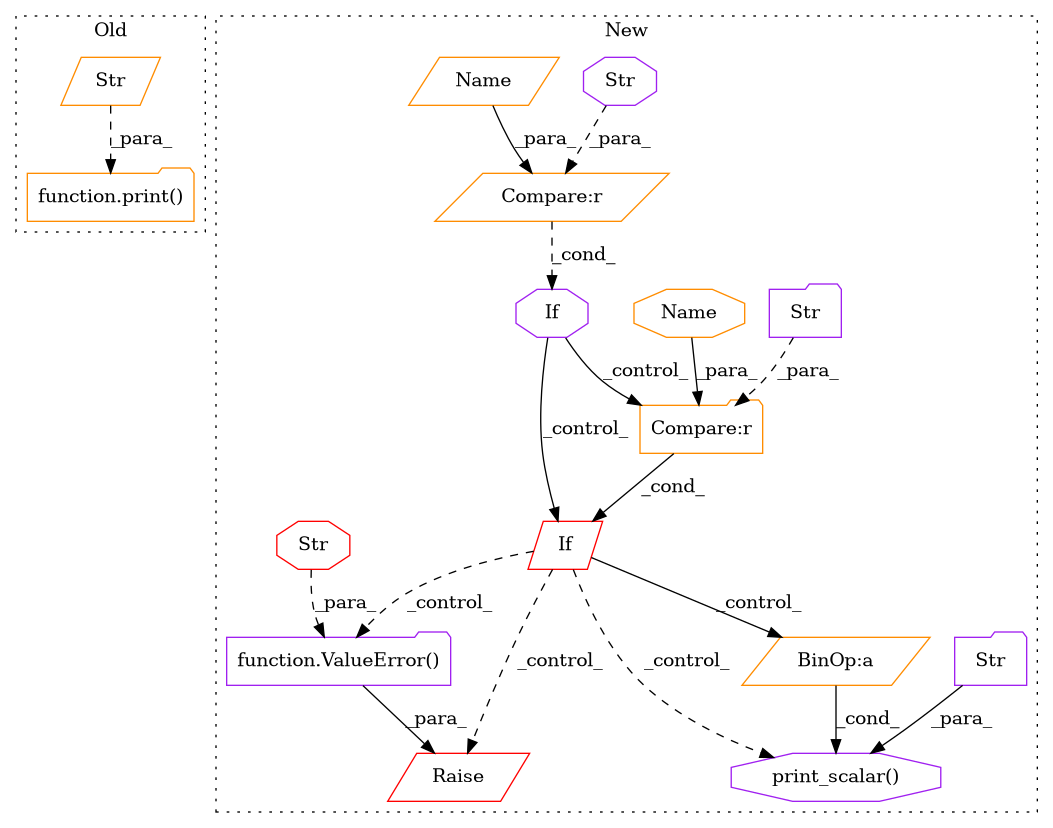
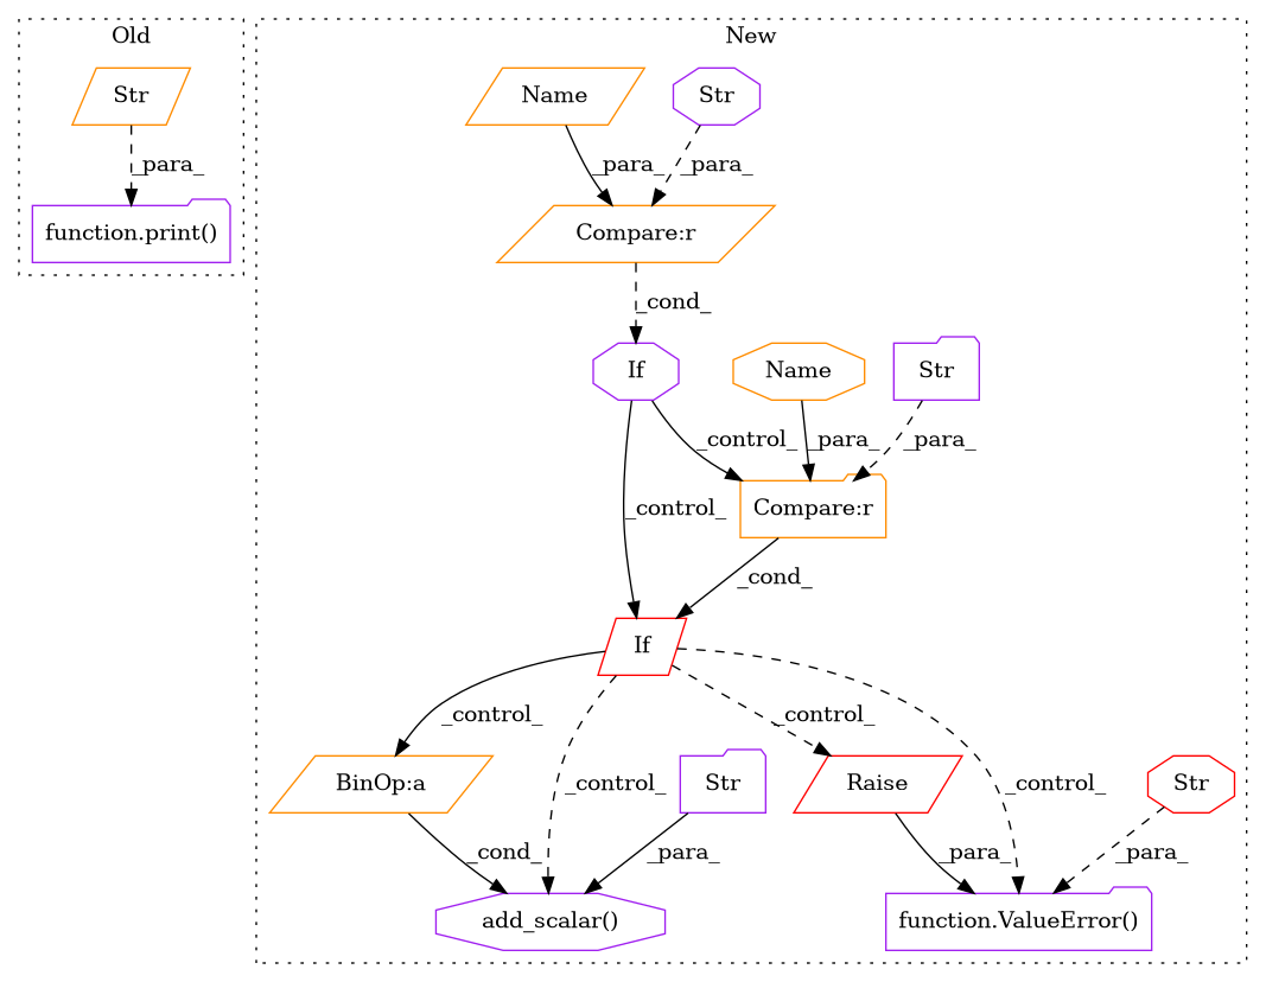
  digraph {
    fontname="DejaVu Serif"
    node [a=66 color=purple fontname="DejaVu Serif" l=3 s=11162 shape=parallelogram]
    edge [fontname="DejaVu Serif" style=solid]
-   n1 [a=75 color=darkorange l="6,1" label="function.print()" s="8890,8927" shape=folder]
+   n1 [a=75 l="6,1" label="function.print()" s="8890,8927" shape=folder]
    n2 [color=darkorange l=31 label=Str s=8896]
-   n3 [a=75 l="18,1" label="print_scalar()" s="11186,11238" shape=octagon]
+   n3 [a=75 l="18,1" label="add_scalar()" s="11186,11238" shape=octagon]
    n4 [l=11 label=Str s=11204 shape=folder]
    n5 [a=96 color=red l=0 label=If]
    n6 [a=40 color=darkorange l=14 label="Compare:r" shape=folder]
    n7 [a=40 color=darkorange l=15 label="Compare:r" s=11073]
    n8 [a=96 label=If s=11070 shape=octagon]
    n9 [a=82 color=darkorange label="BinOp:a" s=11234]
    n10 [l=7 label=Str s=11081 shape=octagon]
    n11 [l=6 label=Str s=11170 shape=folder]
    n12 [a=91 color=red l=6 label=Raise s=11258]
    n13 [a=75 l="11,1" label="function.ValueError()" s="11264,11324" shape=folder]
    n14 [color=red l=49 label=Str s=11275 shape=octagon]
    n15 [a=87 color=darkorange l=4 label=Name shape=octagon]
    n16 [a=87 color=darkorange l=4 label=Name s=11073]
    subgraph cluster_1 {
      label=Old
      style=dotted
      n1
      n2
    }
    subgraph cluster_2 {
      label=New
      style=dotted
      n3
      n4
      n5
      n6
      n7
      n8
      n9
      n10
      n11
      n12
      n13
      n14
      n15
      n16
    }
    n2 -> n1 [label=_para_ style=dashed]
    n4 -> n3 [label=_para_]
    n5 -> n3 [label=_control_ style=dashed]
    n5 -> n9 [label=_control_]
    n5 -> n12 [label=_control_ style=dashed]
    n5 -> n13 [label=_control_ style=dashed]
    n6 -> n5 [label=_cond_]
    n7 -> n8 [label=_cond_ style=dashed]
    n8 -> n5 [label=_control_]
    n8 -> n6 [label=_control_]
    n9 -> n3 [label=_cond_]
    n10 -> n7 [label=_para_ style=dashed]
    n11 -> n6 [label=_para_ style=dashed]
-   n13 -> n12 [label=_para_]
+   n12 -> n13 [label=_para_]
    n14 -> n13 [label=_para_ style=dashed]
    n15 -> n6 [label=_para_]
    n16 -> n7 [label=_para_]
  }
